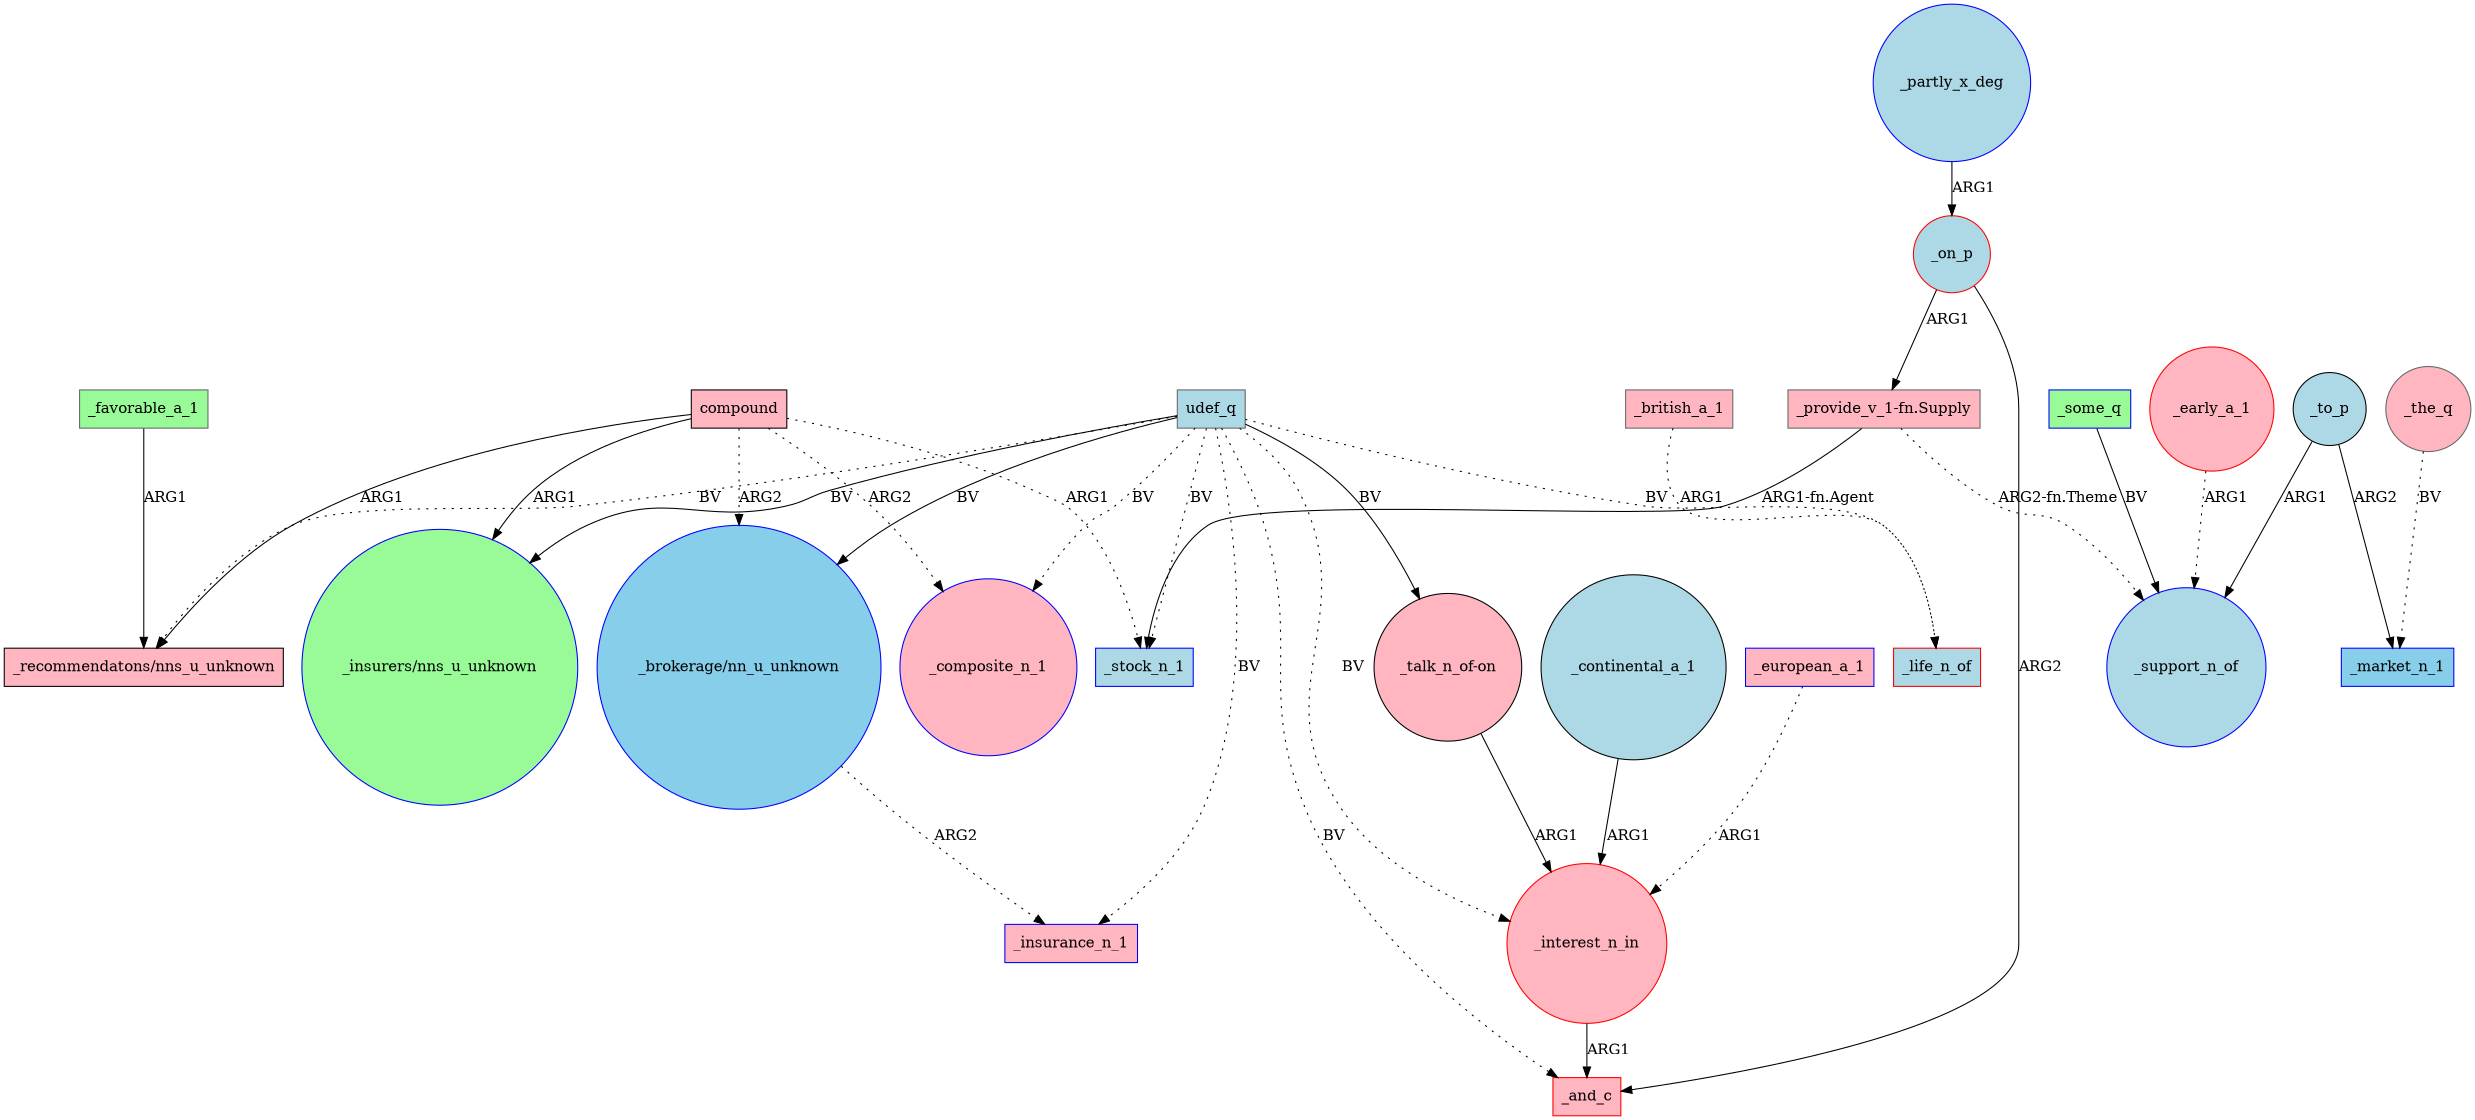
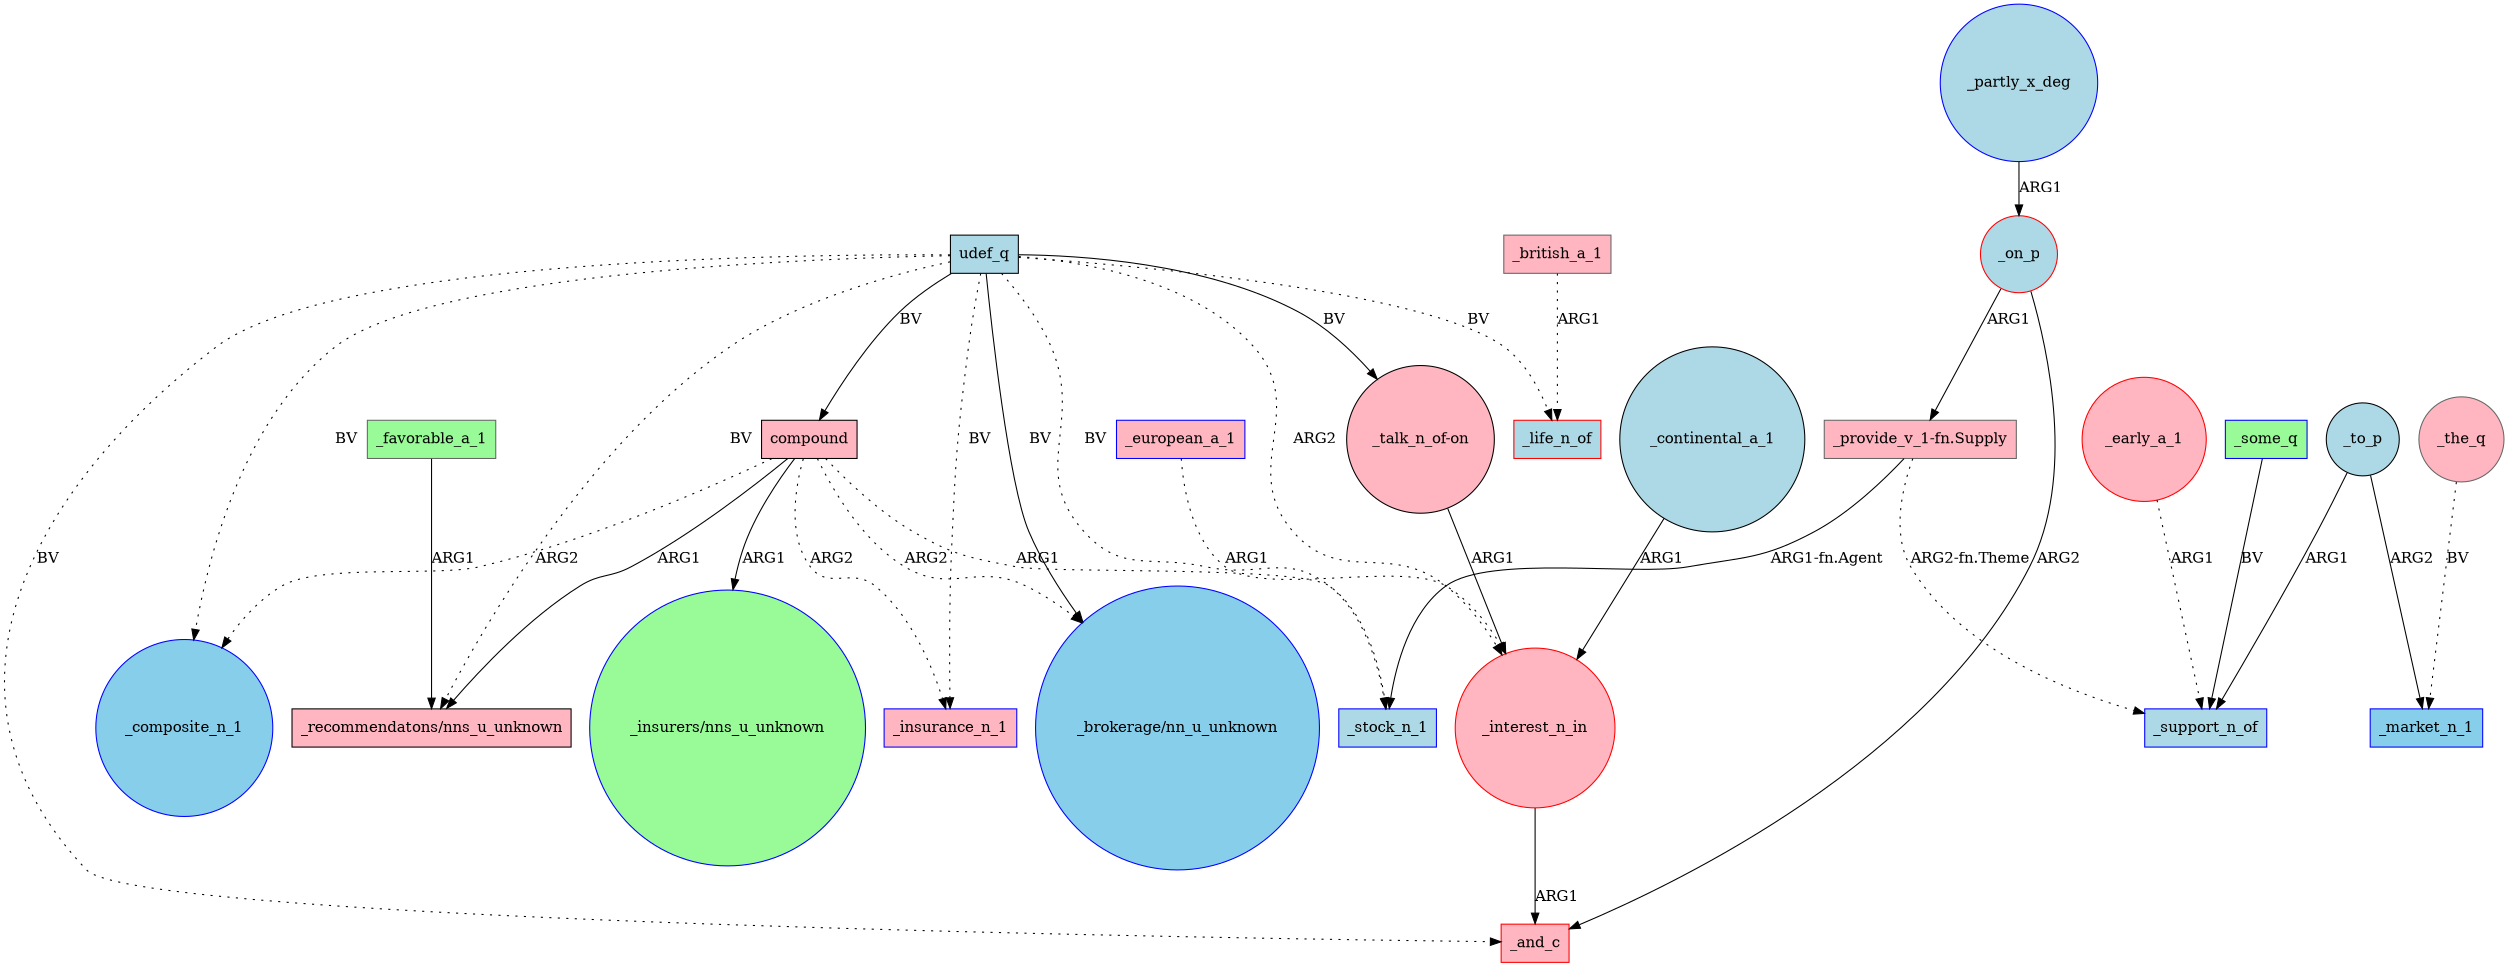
  digraph {
    node [color=blue fillcolor=lightpink shape=box style=filled]
    edge [style=solid]
    "_provide_v_1-fn.Supply" [color=gray40]
    _stock_n_1 [fillcolor=lightblue]
-   _support_n_of [fillcolor=lightblue shape=circle]
-   udef_q [color=gray40 fillcolor=lightblue]
+   _support_n_of [fillcolor=lightblue]
+   udef_q [color=black fillcolor=lightblue]
    "_recommendatons/nns_u_unknown" [color=black]
    _insurance_n_1
    _interest_n_in [color=red shape=circle]
    _life_n_of [color=red fillcolor=lightblue]
-   _composite_n_1 [shape=circle]
+   _composite_n_1 [fillcolor=skyblue shape=circle]
    "_brokerage/nn_u_unknown" [fillcolor=skyblue shape=circle]
    _and_c [color=red]
    "_talk_n_of-on" [color=black shape=circle]
    "_insurers/nns_u_unknown" [fillcolor=palegreen shape=circle]
    compound [color=black]
    _continental_a_1 [color=black fillcolor=lightblue shape=circle]
    _some_q [fillcolor=palegreen]
    _favorable_a_1 [color=gray40 fillcolor=palegreen]
    _british_a_1 [color=gray40]
    _partly_x_deg [fillcolor=lightblue shape=circle]
    _on_p [color=red fillcolor=lightblue shape=circle]
    _to_p [color=black fillcolor=lightblue shape=circle]
    _market_n_1 [fillcolor=skyblue]
    _european_a_1
    _early_a_1 [color=red shape=circle]
    _the_q [color=gray40 shape=circle]
    "_provide_v_1-fn.Supply" -> _stock_n_1 [label="ARG1-fn.Agent"]
    "_provide_v_1-fn.Supply" -> _support_n_of [label="ARG2-fn.Theme" style=dotted]
    udef_q -> _stock_n_1 [label=BV style=dotted]
    udef_q -> "_recommendatons/nns_u_unknown" [label=BV style=dotted]
    udef_q -> _insurance_n_1 [label=BV style=dotted]
-   udef_q -> _interest_n_in [label=BV style=dotted]
+   udef_q -> _interest_n_in [label=ARG2 style=dotted]
    udef_q -> _life_n_of [label=BV style=dotted]
    udef_q -> _composite_n_1 [label=BV style=dotted]
    udef_q -> "_brokerage/nn_u_unknown" [label=BV]
    udef_q -> _and_c [label=BV style=dotted]
    udef_q -> "_talk_n_of-on" [label=BV]
-   udef_q -> "_insurers/nns_u_unknown" [label=BV]
+   udef_q -> compound [label=BV]
    _interest_n_in -> _and_c [label=ARG1]
    "_talk_n_of-on" -> _interest_n_in [label=ARG1]
    compound -> _stock_n_1 [label=ARG1 style=dotted]
    compound -> "_recommendatons/nns_u_unknown" [label=ARG1]
-   "_brokerage/nn_u_unknown" -> _insurance_n_1 [label=ARG2 style=dotted]
+   compound -> _insurance_n_1 [label=ARG2 style=dotted]
    compound -> _composite_n_1 [label=ARG2 style=dotted]
    compound -> "_brokerage/nn_u_unknown" [label=ARG2 style=dotted]
    compound -> "_insurers/nns_u_unknown" [label=ARG1]
    _continental_a_1 -> _interest_n_in [label=ARG1]
    _some_q -> _support_n_of [label=BV]
    _favorable_a_1 -> "_recommendatons/nns_u_unknown" [label=ARG1]
    _british_a_1 -> _life_n_of [label=ARG1 style=dotted]
    _partly_x_deg -> _on_p [label=ARG1]
    _on_p -> "_provide_v_1-fn.Supply" [label=ARG1]
    _on_p -> _and_c [label=ARG2]
    _to_p -> _support_n_of [label=ARG1]
    _to_p -> _market_n_1 [label=ARG2]
    _european_a_1 -> _interest_n_in [label=ARG1 style=dotted]
    _early_a_1 -> _support_n_of [label=ARG1 style=dotted]
    _the_q -> _market_n_1 [label=BV style=dotted]
  }
